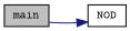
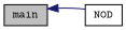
  digraph {
    rankdir=LR
    fontname="Courier Prime"
    node [color=black fontname="Courier Prime" fontsize=10 shape=record style=filled]
    n1 [fillcolor=grey75 fontcolor=black height=0.2 label=main width=0.4]
    n2 [fillcolor=white height=0.2 label=NOD width=0.4]
-   n1 -> n2 [color=midnightblue fontname="Courier Prime" fontsize=10 labelfontname=Helvetica labelfontsize=10 style=solid]
+   n2 -> n1 [color=midnightblue fontname="Courier Prime" fontsize=10 labelfontname=Helvetica labelfontsize=10 style=solid]
  }
